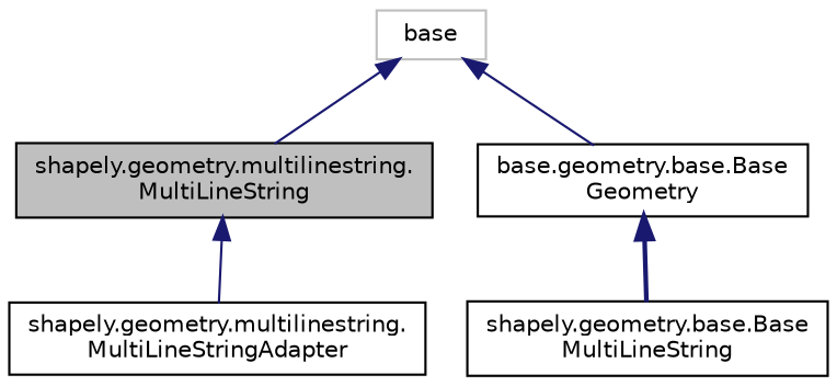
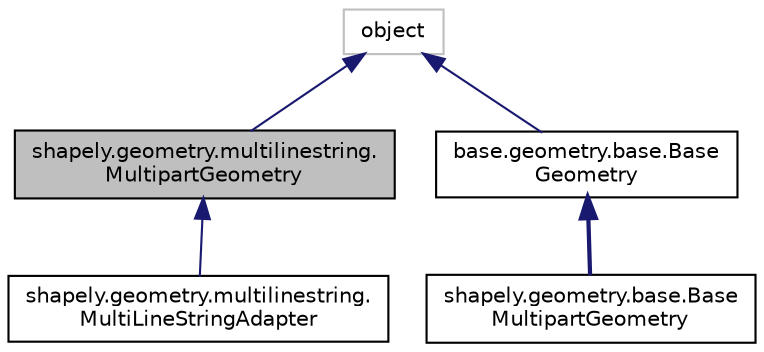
  digraph {
    node [color=black fillcolor=white fontname=Helvetica fontsize=10 shape=record style=filled]
    edge [color=midnightblue dir=back fontname=Helvetica fontsize=10 labelfontname=Helvetica labelfontsize=10 style=solid]
-   n1 [fillcolor=grey75 fontcolor=black height=0.2 label="shapely.geometry.multilinestring.\lMultiLineString" width=0.4]
+   n1 [fillcolor=grey75 fontcolor=black height=0.2 label="shapely.geometry.multilinestring.\lMultipartGeometry" width=0.4]
    n2 [height=0.2 label="shapely.geometry.multilinestring.\lMultiLineStringAdapter" width=0.4]
-   n3 [height=0.2 label="shapely.geometry.base.Base\lMultiLineString" width=0.4]
+   n3 [height=0.2 label="shapely.geometry.base.Base\lMultipartGeometry" width=0.4]
    n4 [height=0.2 label="base.geometry.base.Base\lGeometry" width=0.4]
-   n5 [color=grey75 height=0.2 label=base width=0.4]
+   n5 [color=grey75 height=0.2 label=object width=0.4]
    n1 -> n2
    n4 -> n3 [style=bold]
    n5 -> n1
    n5 -> n4
  }
